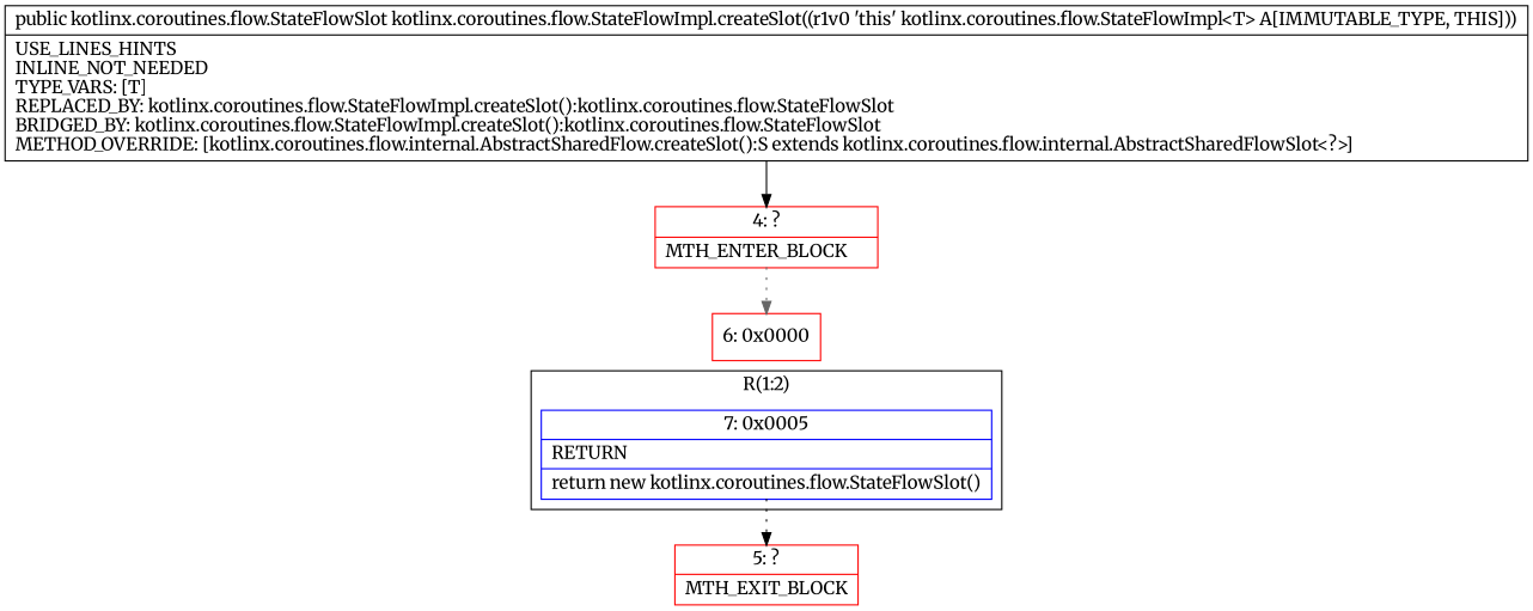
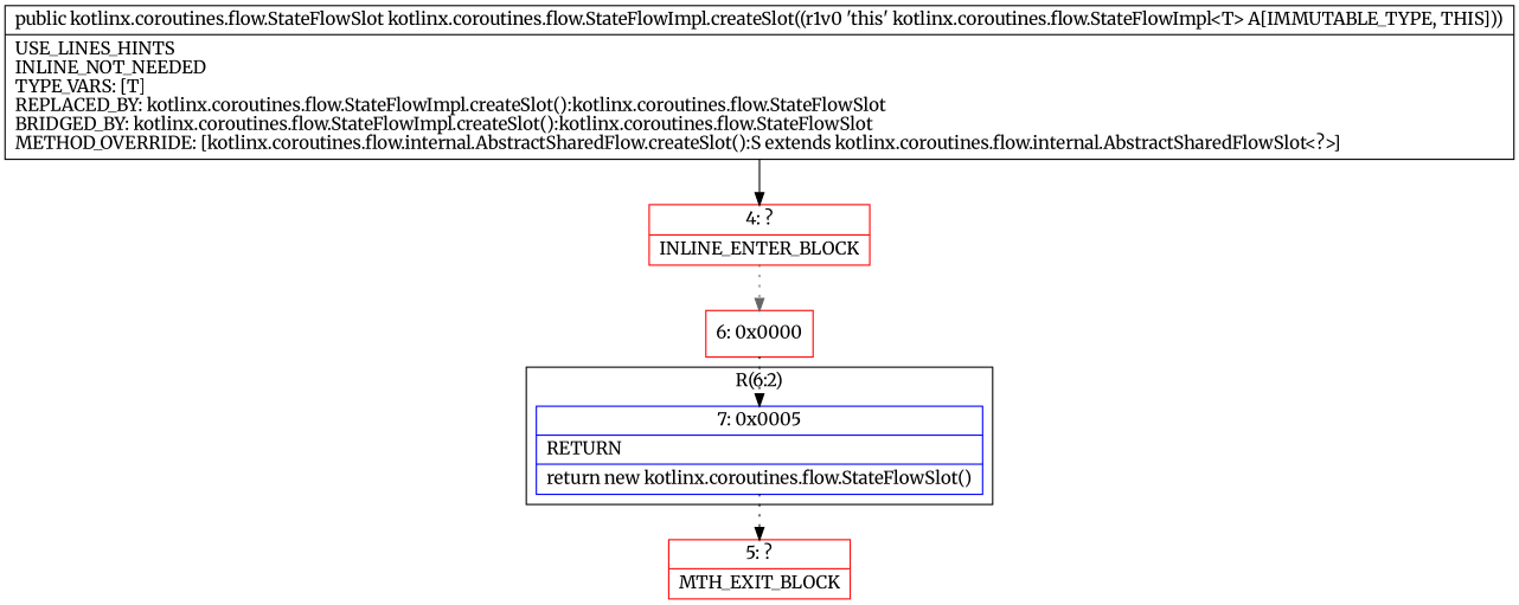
  digraph {
    fontname=Merriweather
    node [color=red fontname=Merriweather shape=record]
    edge [color=black fontname=Merriweather style=dotted]
    n1 [color=blue label="{7\:\ 0x0005|RETURN\l|return new kotlinx.coroutines.flow.StateFlowSlot()\l}"]
    n2 [label="{5\:\ ?|MTH_EXIT_BLOCK\l}"]
-   n3 [label="{4\:\ ?|MTH_ENTER_BLOCK\l}"]
+   n3 [label="{4\:\ ?|INLINE_ENTER_BLOCK\l}"]
    n4 [label="{6\:\ 0x0000}"]
    n5 [label="{public kotlinx.coroutines.flow.StateFlowSlot kotlinx.coroutines.flow.StateFlowImpl.createSlot((r1v0 'this' kotlinx.coroutines.flow.StateFlowImpl\<T\> A[IMMUTABLE_TYPE, THIS]))  | USE_LINES_HINTS\lINLINE_NOT_NEEDED\lTYPE_VARS: [T]\lREPLACED_BY: kotlinx.coroutines.flow.StateFlowImpl.createSlot():kotlinx.coroutines.flow.StateFlowSlot\lBRIDGED_BY: kotlinx.coroutines.flow.StateFlowImpl.createSlot():kotlinx.coroutines.flow.StateFlowSlot\lMETHOD_OVERRIDE: [kotlinx.coroutines.flow.internal.AbstractSharedFlow.createSlot():S extends kotlinx.coroutines.flow.internal.AbstractSharedFlowSlot\<?\>]\l}" color=""]
    subgraph cluster_1 {
-     label="R(1:2)"
+     label="R(6:2)"
      n1
    }
    n1 -> n2
    n3 -> n4 [color=gray40]
+   n4 -> n1
    n5 -> n3 [style=solid]
  }
